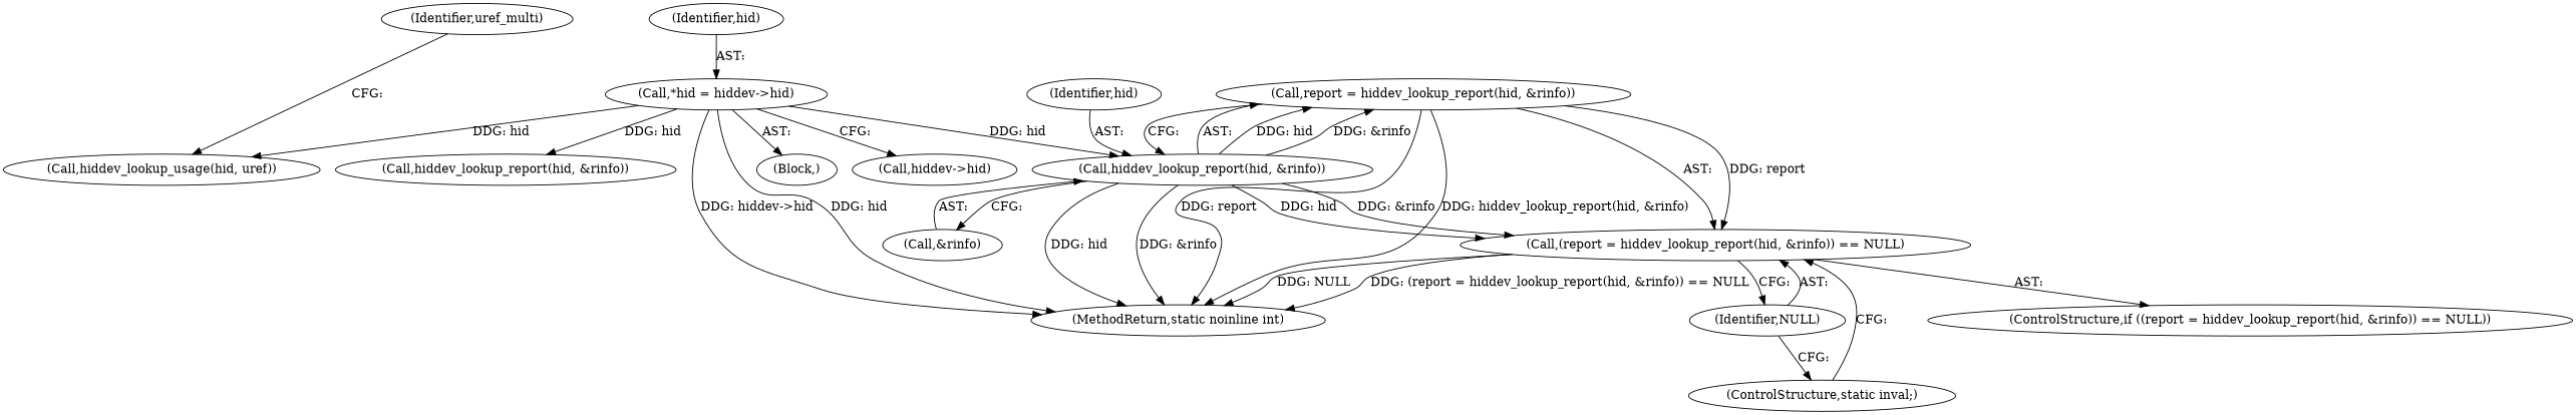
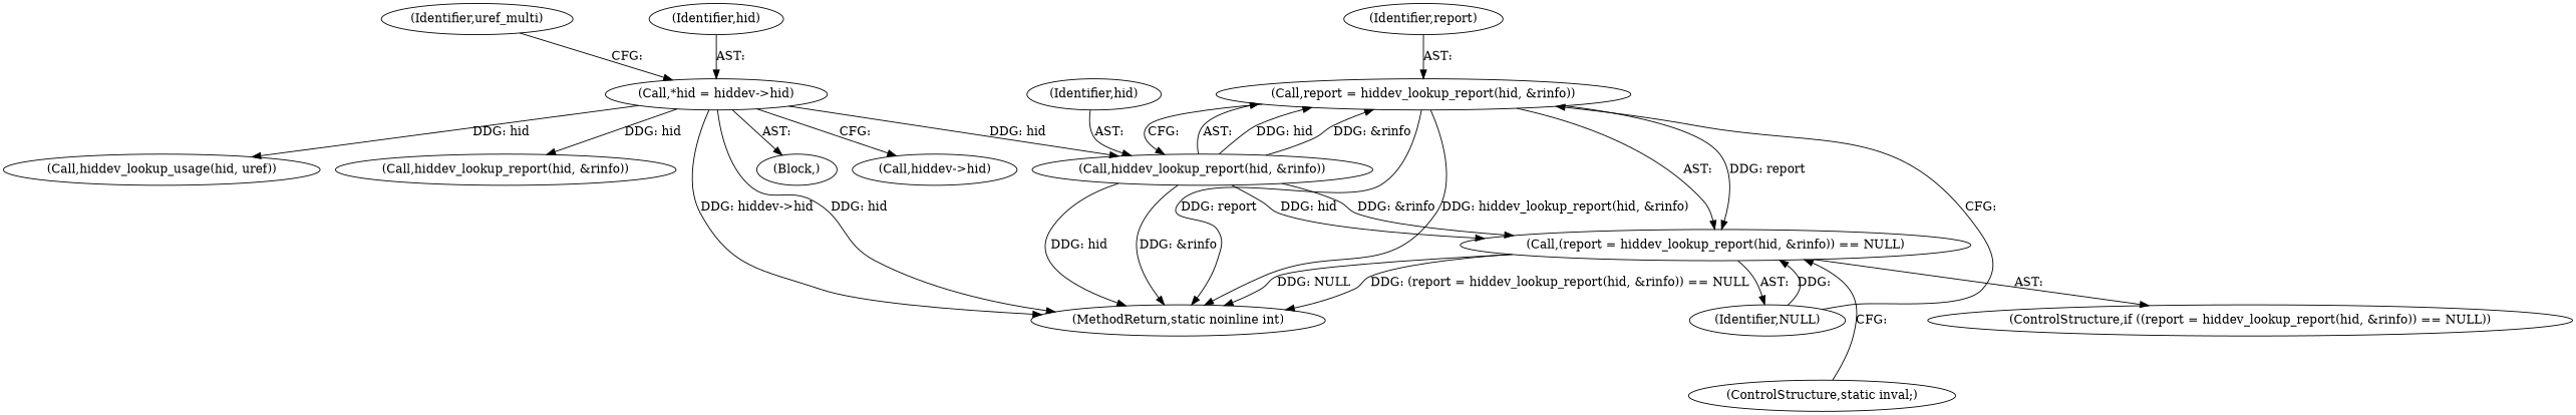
  digraph {
    n1 [label="(Call,report = hiddev_lookup_report(hid, &rinfo))"]
    n2 [label="(Call,hiddev_lookup_report(hid, &rinfo))"]
    n3 [label="(Call,(report = hiddev_lookup_report(hid, &rinfo)) == NULL)"]
    n4 [label="(MethodReturn,static noinline int)"]
-   n5 [label="(Call,&rinfo)"]
    n6 [label="(ControlStructure,if ((report = hiddev_lookup_report(hid, &rinfo)) == NULL))"]
    n7 [label="(Identifier,NULL)"]
    n8 [label="(Call,*hid = hiddev->hid)"]
    n9 [label="(Block,)"]
    n10 [label="(Call,hiddev->hid)"]
    n11 [label="(Call,hiddev_lookup_usage(hid, uref))"]
    n12 [label="(Call,hiddev_lookup_report(hid, &rinfo))"]
    n13 [label="(Identifier,uref_multi)"]
    n14 [label="(Identifier,hid)"]
+   n15 [label="(Identifier,report)"]
    n16 [label="(ControlStructure,static inval;)"]
    n17 [label="(Identifier,hid)"]
    n1 -> n2 [label="CFG: "]
    n1 -> n3 [label="AST: "]
    n1 -> n3 [label="DDG: report"]
    n1 -> n4 [label="DDG: report"]
    n1 -> n4 [label="DDG: hiddev_lookup_report(hid, &rinfo)"]
    n2 -> n1 [label="AST: "]
    n2 -> n1 [label="DDG: hid"]
    n2 -> n1 [label="DDG: &rinfo"]
    n2 -> n3 [label="DDG: hid"]
    n2 -> n3 [label="DDG: &rinfo"]
    n2 -> n4 [label="DDG: hid"]
    n2 -> n4 [label="DDG: &rinfo"]
-   n2 -> n5 [label="CFG: "]
    n3 -> n4 [label="DDG: (report = hiddev_lookup_report(hid, &rinfo)) == NULL"]
    n3 -> n4 [label="DDG: NULL"]
    n3 -> n6 [label="AST: "]
-   n3 -> n7 [label="CFG: "]
-   n5 -> n2 [label="AST: "]
-   n7 -> n16 [label="CFG: "]
-   n7 -> n3 [label="AST: "]
+   n3 -> n7 [label="AST: "]
+   n7 -> n1 [label="CFG: "]
+   n7 -> n3 [label="DDG: "]
    n8 -> n2 [label="DDG: hid"]
    n8 -> n4 [label="DDG: hiddev->hid"]
    n8 -> n4 [label="DDG: hid"]
    n8 -> n9 [label="AST: "]
    n8 -> n10 [label="CFG: "]
    n8 -> n11 [label="DDG: hid"]
    n8 -> n12 [label="DDG: hid"]
-   n13 -> n11 [label="CFG: "]
+   n13 -> n8 [label="CFG: "]
    n14 -> n2 [label="AST: "]
+   n15 -> n1 [label="AST: "]
    n16 -> n3 [label="CFG: "]
    n17 -> n8 [label="AST: "]
  }
